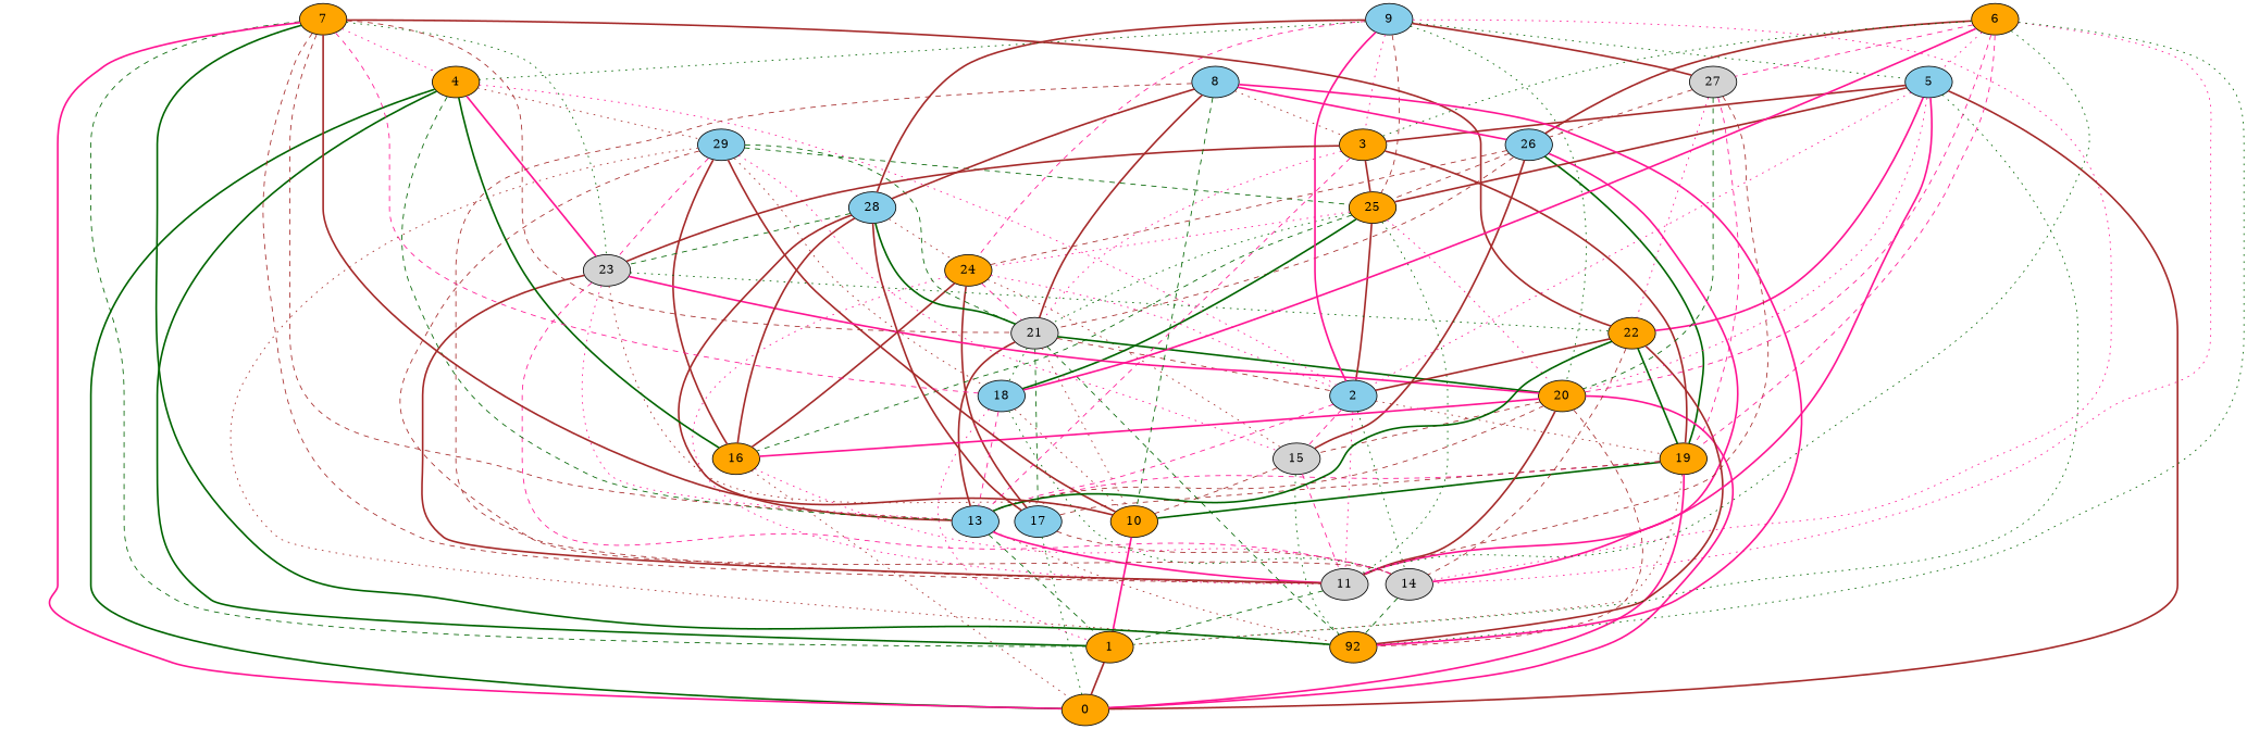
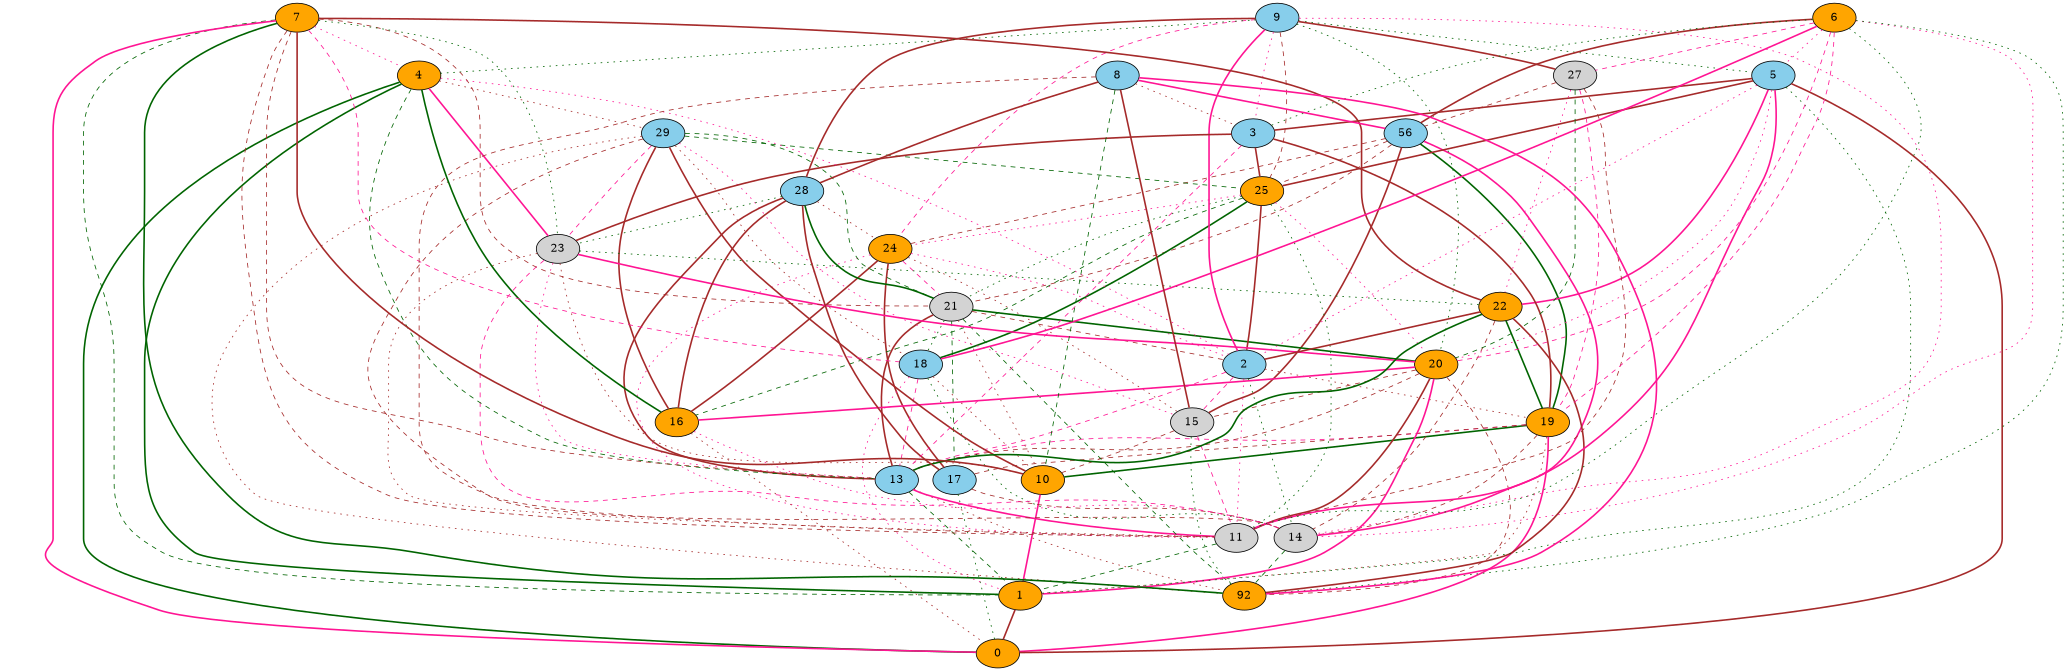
  digraph {
    node [fillcolor=orange style=filled]
    edge [color=brown dir=none style=bold]
    19
    1
    14 [fillcolor=lightgrey]
    10
    13 [fillcolor=skyblue]
    17 [fillcolor=skyblue]
    0
    n8 [label=92]
-   26 [fillcolor=skyblue]
+   26 [fillcolor=skyblue label=56]
    15 [fillcolor=lightgrey]
    24
    21 [fillcolor=lightgrey]
    25
    11 [fillcolor=lightgrey]
    16
    2 [fillcolor=skyblue]
    20
    18 [fillcolor=skyblue]
    29 [fillcolor=skyblue]
    23 [fillcolor=lightgrey]
    22
    28 [fillcolor=skyblue]
    9 [fillcolor=skyblue]
    5 [fillcolor=skyblue]
-   3
+   3 [fillcolor=skyblue]
    4
    27 [fillcolor=lightgrey]
    7
    6
    8 [fillcolor=skyblue]
    subgraph sub_1 {
      19
      1
      14
      10
      13
      17
      0
      n8
      26
      15
      24
      21
      25
      11
      16
      2
      20
      18
      29
      23
      22
      28
      9
      5
      3
      4
      27
      7
      6
      8
    }
    19 -> 1 [style=dotted]
+   19 -> 14 [style=dashed]
    19 -> 10 [color=darkgreen]
    19 -> 13 [color=deeppink style=dashed]
    19 -> 17 [style=dashed]
    19 -> 0 [color=deeppink]
    1 -> 0
    14 -> n8 [color=darkgreen style=dashed]
    10 -> 1 [color=deeppink]
    13 -> 1 [color=darkgreen style=dashed]
    13 -> n8 [style=dotted]
    13 -> 11 [color=deeppink]
    17 -> 14 [style=dashed]
    17 -> 0 [color=darkgreen style=dotted]
    26 -> 19 [color=darkgreen]
    26 -> 14 [color=deeppink]
    26 -> 15
    26 -> 24 [style=dashed]
    26 -> 21 [style=dashed]
    26 -> 25 [style=dashed]
    15 -> 10 [style=dashed]
    15 -> n8 [color=darkgreen style=dotted]
    15 -> 11 [color=deeppink style=dashed]
    24 -> 17
    24 -> 15 [style=dotted]
    24 -> 21 [color=deeppink style=dashed]
    24 -> 11 [color=deeppink style=dotted]
    24 -> 16
    24 -> 2 [color=deeppink style=dotted]
    21 -> 10 [style=dotted]
    21 -> 13
    21 -> 17 [color=darkgreen style=dashed]
    21 -> n8 [color=darkgreen style=dashed]
    21 -> 2 [style=dashed]
    21 -> 20 [color=darkgreen]
    21 -> 18 [color=darkgreen style=dotted]
    25 -> 24 [color=deeppink style=dotted]
    25 -> 21 [color=darkgreen style=dotted]
    25 -> 11 [color=darkgreen style=dotted]
    25 -> 16 [color=darkgreen style=dashed]
    25 -> 2
    25 -> 20 [color=deeppink style=dotted]
    25 -> 18 [color=darkgreen]
    11 -> 1 [color=darkgreen style=dashed]
    16 -> 14 [color=deeppink style=dotted]
    16 -> 0 [style=dotted]
    2 -> 19 [style=dotted]
    2 -> 14 [color=darkgreen style=dotted]
    2 -> 13 [color=deeppink style=dashed]
    2 -> 15 [color=deeppink style=dashed]
    2 -> 11 [color=deeppink style=dotted]
    20 -> 13 [style=dashed]
-   20 -> 0 [color=deeppink]
+   20 -> 1 [color=deeppink]
    20 -> n8 [style=dashed]
    20 -> 15 [style=dashed]
    20 -> 11
    20 -> 16 [color=deeppink]
    18 -> 1 [color=deeppink style=dotted]
    18 -> 14 [color=darkgreen style=dotted]
    18 -> 10 [style=dotted]
    18 -> 13 [color=deeppink style=dashed]
    29 -> 14 [style=dashed]
    29 -> 10
    29 -> n8 [style=dotted]
    29 -> 15 [color=deeppink style=dotted]
    29 -> 21 [color=darkgreen style=dashed]
    29 -> 25 [color=darkgreen style=dashed]
    29 -> 16
    29 -> 18 [style=dotted]
    29 -> 23 [color=deeppink style=dashed]
    23 -> 14 [color=deeppink style=dashed]
    23 -> 10 [style=dotted]
    23 -> 13 [color=deeppink style=dotted]
-   23 -> 11
+   23 -> 11 [style=dotted]
    23 -> 20 [color=deeppink]
    23 -> 22 [color=darkgreen style=dotted]
    22 -> 19 [color=darkgreen]
    22 -> 14 [style=dashed]
    22 -> 13 [color=darkgreen]
    22 -> n8
    22 -> 2
    28 -> 13
    28 -> 17
    28 -> 24 [style=dotted]
    28 -> 21 [color=darkgreen]
    28 -> 16
-   28 -> 23 [color=darkgreen style=dashed]
+   28 -> 23 [color=darkgreen style=dotted]
    9 -> 14 [color=deeppink style=dotted]
    9 -> 24 [color=deeppink style=dashed]
    9 -> 25 [style=dashed]
    9 -> 2 [color=deeppink]
    9 -> 20 [color=darkgreen style=dotted]
    9 -> 28
    9 -> 5 [color=darkgreen style=dotted]
    9 -> 3 [color=deeppink style=dotted]
    9 -> 4 [color=darkgreen style=dotted]
    9 -> 27
    5 -> 1 [color=darkgreen style=dotted]
    5 -> 0
    5 -> 25
    5 -> 11 [color=deeppink]
    5 -> 2 [color=deeppink style=dotted]
    5 -> 20 [color=deeppink style=dotted]
    5 -> 22 [color=deeppink]
    5 -> 3
    3 -> 19
    3 -> 13 [color=deeppink style=dashed]
-   3 -> 21 [color=deeppink style=dotted]
    3 -> 25
    3 -> 23
    4 -> 1 [color=darkgreen]
    4 -> 13 [color=darkgreen style=dashed]
    4 -> 0 [color=darkgreen]
    4 -> 16 [color=darkgreen]
    4 -> 2 [color=deeppink style=dotted]
    4 -> 29 [style=dotted]
    4 -> 23 [color=deeppink]
    27 -> 19 [color=deeppink style=dashed]
    27 -> 26 [style=dashed]
    27 -> 11 [style=dashed]
    27 -> 20 [color=darkgreen style=dashed]
    27 -> 22 [color=deeppink style=dotted]
    7 -> 1 [color=darkgreen style=dashed]
    7 -> 10
    7 -> 13 [style=dashed]
    7 -> 0 [color=deeppink]
    7 -> n8 [color=darkgreen]
    7 -> 21 [style=dashed]
    7 -> 11 [style=dashed]
    7 -> 18 [color=deeppink style=dashed]
    7 -> 23 [color=darkgreen style=dotted]
    7 -> 22
    7 -> 4 [color=deeppink style=dotted]
    6 -> 19 [color=deeppink style=dashed]
    6 -> 14 [color=deeppink style=dotted]
    6 -> n8 [color=darkgreen style=dotted]
    6 -> 26
    6 -> 11 [color=darkgreen style=dotted]
    6 -> 20 [color=deeppink style=dashed]
    6 -> 18 [color=deeppink]
    6 -> 5 [color=deeppink style=dotted]
    6 -> 3 [color=darkgreen style=dotted]
    6 -> 27 [color=deeppink style=dashed]
    8 -> 10 [color=darkgreen style=dashed]
    8 -> n8 [color=deeppink]
    8 -> 26 [color=deeppink]
-   8 -> 21
+   8 -> 15
    8 -> 11 [style=dashed]
    8 -> 28
    8 -> 3 [style=dotted]
  }
